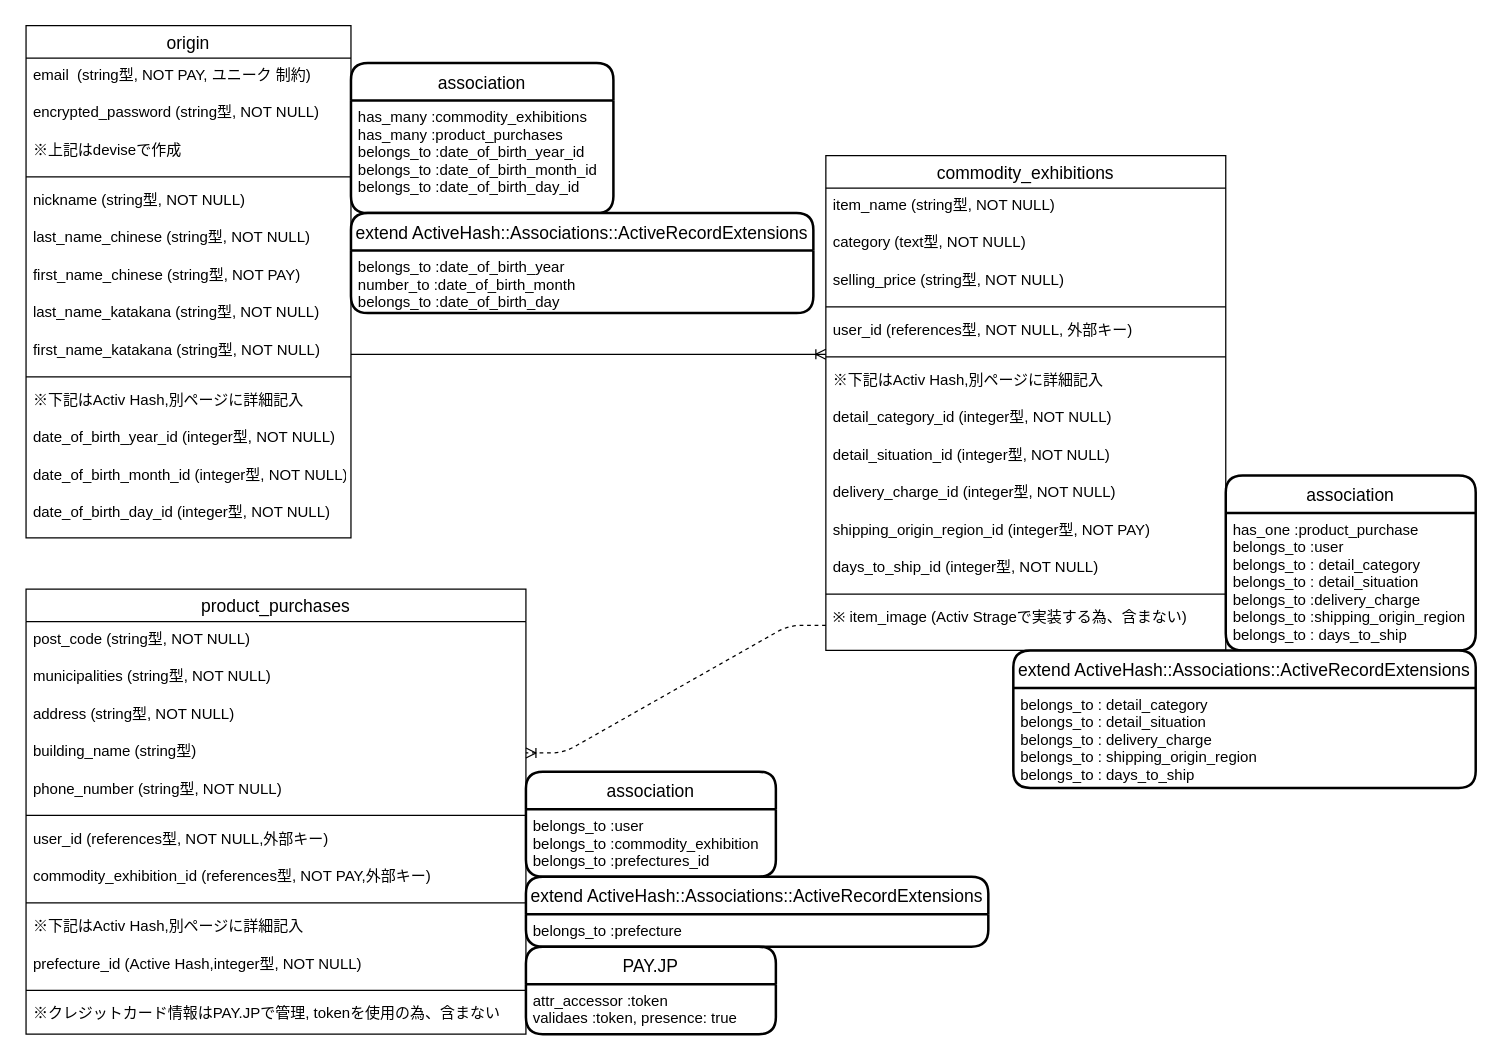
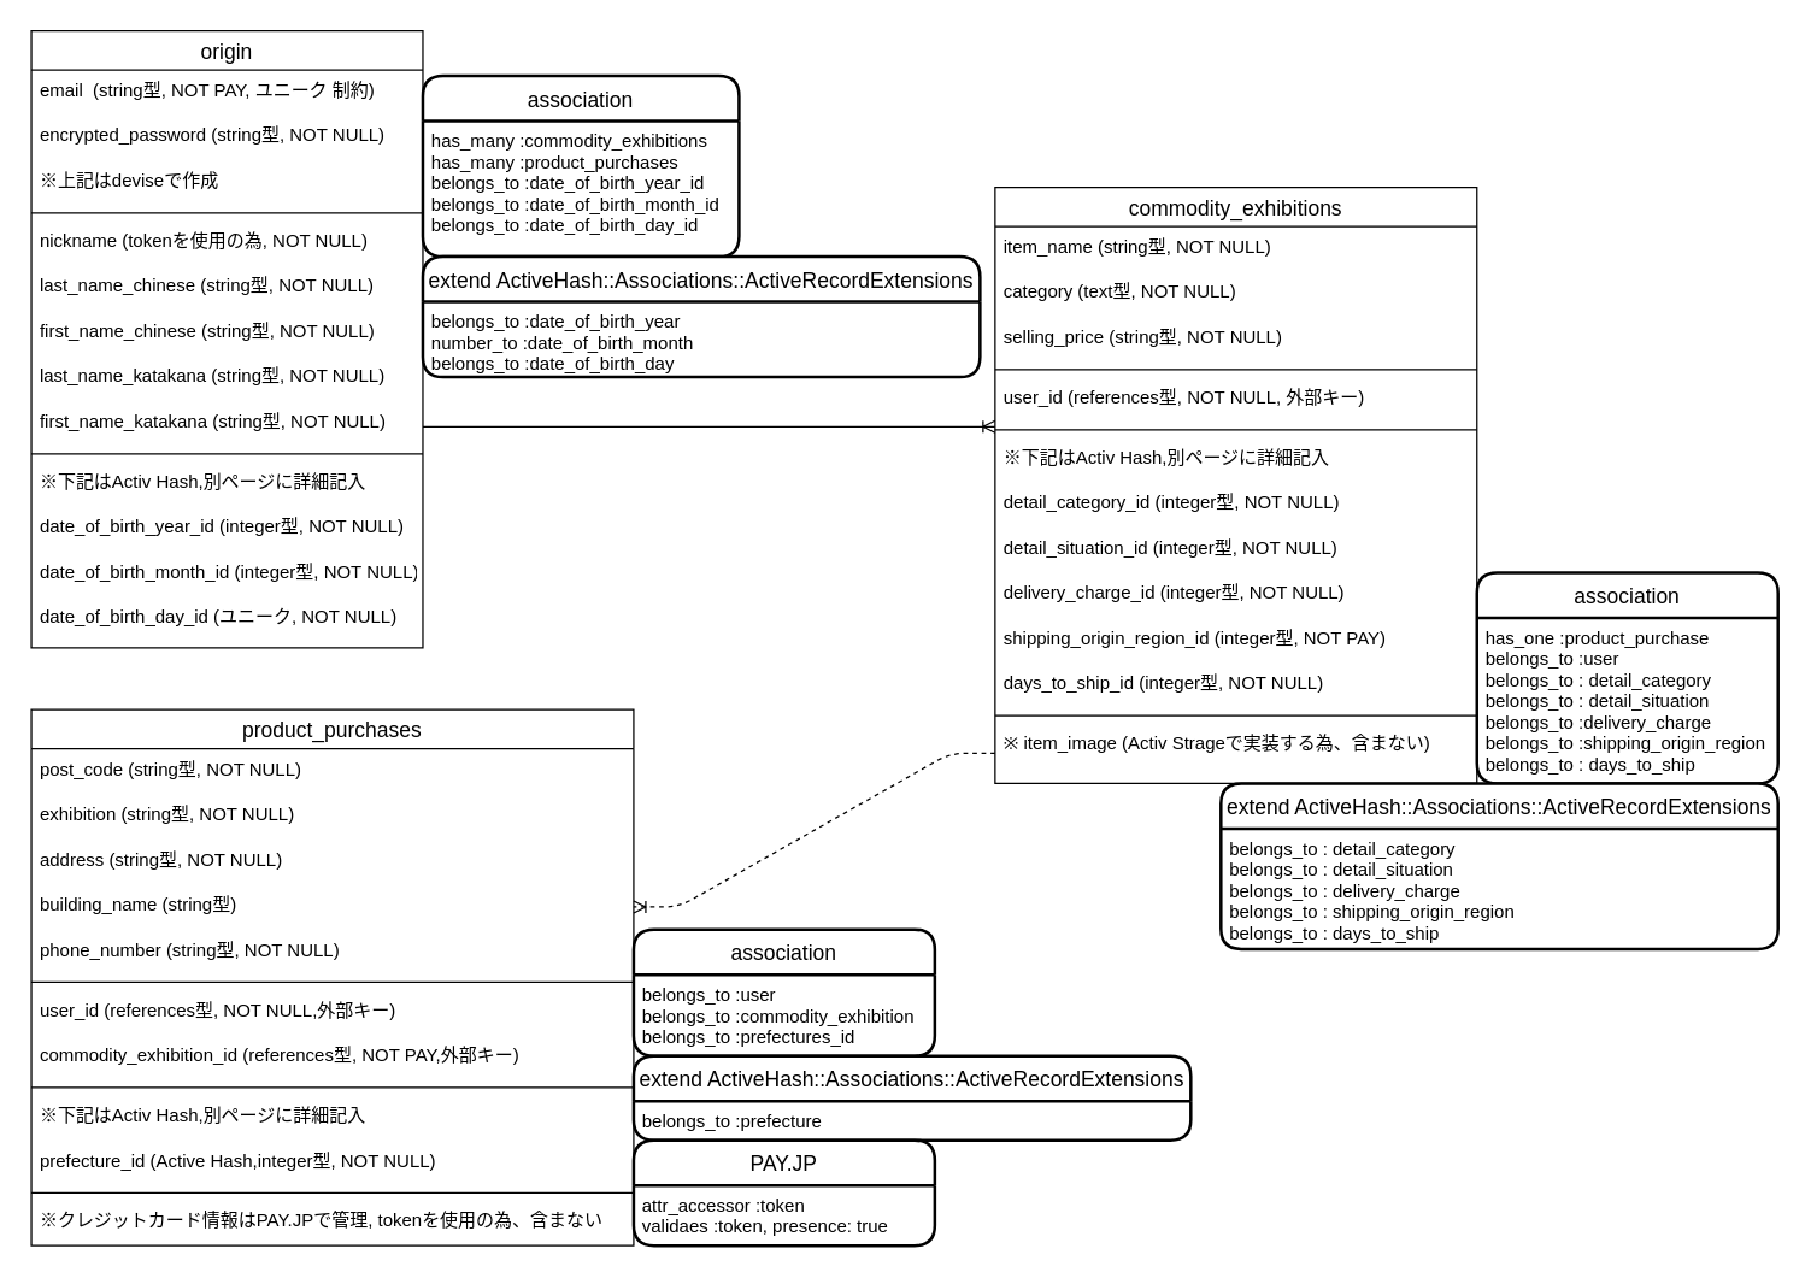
  <mxCell id="0" />
  <mxCell id="1" parent="0" />
  <mxCell id="2" value="origin" style="swimlane;fontStyle=0;childLayout=stackLayout;horizontal=1;startSize=26;horizontalStack=0;resizeParent=1;resizeParentMax=0;resizeLast=0;collapsible=1;marginBottom=0;align=center;fontSize=14;" parent="1" vertex="1"><mxGeometry y="20" width="260" height="410" as="geometry" x="20" /></mxCell>
  <mxCell id="3" value="email  (string型, NOT PAY, ユニーク 制約)" style="text;strokeColor=none;fillColor=none;spacingLeft=4;spacingRight=4;overflow=hidden;rotatable=0;points=[[0,0.5],[1,0.5]];portConstraint=eastwest;fontSize=12;" parent="2" vertex="1"><mxGeometry y="26" width="260" height="30" as="geometry" /></mxCell>
  <mxCell id="4" value="encrypted_password (string型, NOT NULL)" style="text;strokeColor=none;fillColor=none;spacingLeft=4;spacingRight=4;overflow=hidden;rotatable=0;points=[[0,0.5],[1,0.5]];portConstraint=eastwest;fontSize=12;" parent="2" vertex="1"><mxGeometry y="56" width="260" height="30" as="geometry" /></mxCell>
  <mxCell id="5" value="※上記はdeviseで作成" style="text;strokeColor=none;fillColor=none;spacingLeft=4;spacingRight=4;overflow=hidden;rotatable=0;points=[[0,0.5],[1,0.5]];portConstraint=eastwest;fontSize=12;" vertex="1" parent="2"><mxGeometry y="86" width="260" height="30" as="geometry" /></mxCell>
  <mxCell id="6" value="" style="line;strokeWidth=1;rotatable=0;dashed=0;labelPosition=right;align=left;verticalAlign=middle;spacingTop=0;spacingLeft=6;points=[];portConstraint=eastwest;" vertex="1" parent="2"><mxGeometry y="116" width="260" height="10" as="geometry" /></mxCell>
- <mxCell id="7" value="nickname (string型, NOT NULL)" style="text;spacingLeft=4;spacingRight=4;overflow=hidden;rotatable=0;points=[[0,0.5],[1,0.5]];portConstraint=eastwest;fontSize=12;" parent="2" vertex="1"><mxGeometry y="126" width="260" height="30" as="geometry" /></mxCell>
+ <mxCell id="7" value="nickname (tokenを使用の為, NOT NULL)" style="text;spacingLeft=4;spacingRight=4;overflow=hidden;rotatable=0;points=[[0,0.5],[1,0.5]];portConstraint=eastwest;fontSize=12;" parent="2" vertex="1"><mxGeometry y="126" width="260" height="30" as="geometry" /></mxCell>
  <mxCell id="8" value="last_name_chinese (string型, NOT NULL)" style="text;strokeColor=none;fillColor=none;spacingLeft=4;spacingRight=4;overflow=hidden;rotatable=0;points=[[0,0.5],[1,0.5]];portConstraint=eastwest;fontSize=12;" parent="2" vertex="1"><mxGeometry y="156" width="260" height="30" as="geometry" /></mxCell>
- <mxCell id="9" value="first_name_chinese (string型, NOT PAY)" style="text;strokeColor=none;fillColor=none;spacingLeft=4;spacingRight=4;overflow=hidden;rotatable=0;points=[[0,0.5],[1,0.5]];portConstraint=eastwest;fontSize=12;" parent="2" vertex="1"><mxGeometry y="186" width="260" height="30" as="geometry" /></mxCell>
+ <mxCell id="9" value="first_name_chinese (string型, NOT NULL)" style="text;strokeColor=none;fillColor=none;spacingLeft=4;spacingRight=4;overflow=hidden;rotatable=0;points=[[0,0.5],[1,0.5]];portConstraint=eastwest;fontSize=12;" parent="2" vertex="1"><mxGeometry y="186" width="260" height="30" as="geometry" /></mxCell>
  <mxCell id="10" value="last_name_katakana (string型, NOT NULL)" style="text;strokeColor=none;fillColor=none;spacingLeft=4;spacingRight=4;overflow=hidden;rotatable=0;points=[[0,0.5],[1,0.5]];portConstraint=eastwest;fontSize=12;" parent="2" vertex="1"><mxGeometry y="216" width="260" height="30" as="geometry" /></mxCell>
  <mxCell id="11" value="first_name_katakana (string型, NOT NULL)" style="text;strokeColor=none;fillColor=none;spacingLeft=4;spacingRight=4;overflow=hidden;rotatable=0;points=[[0,0.5],[1,0.5]];portConstraint=eastwest;fontSize=12;" parent="2" vertex="1"><mxGeometry y="246" width="260" height="30" as="geometry" /></mxCell>
  <mxCell id="12" value="" style="line;strokeWidth=1;rotatable=0;dashed=0;labelPosition=right;align=left;verticalAlign=middle;spacingTop=0;spacingLeft=6;points=[];portConstraint=eastwest;" parent="2" vertex="1"><mxGeometry y="276" width="260" height="10" as="geometry" /></mxCell>
  <mxCell id="13" value="※下記はActiv Hash,別ページに詳細記入 " style="text;strokeColor=none;fillColor=none;spacingLeft=4;spacingRight=4;overflow=hidden;rotatable=0;points=[[0,0.5],[1,0.5]];portConstraint=eastwest;fontSize=12;" vertex="1" parent="2"><mxGeometry y="286" width="260" height="30" as="geometry" /></mxCell>
  <mxCell id="14" value="date_of_birth_year_id (integer型, NOT NULL)" style="text;strokeColor=none;fillColor=none;spacingLeft=4;spacingRight=4;overflow=hidden;rotatable=0;points=[[0,0.5],[1,0.5]];portConstraint=eastwest;fontSize=12;" parent="2" vertex="1"><mxGeometry y="316" width="260" height="30" as="geometry" /></mxCell>
  <mxCell id="15" value="date_of_birth_month_id (integer型, NOT NULL)" style="text;strokeColor=none;fillColor=none;spacingLeft=4;spacingRight=4;overflow=hidden;rotatable=0;points=[[0,0.5],[1,0.5]];portConstraint=eastwest;fontSize=12;" parent="2" vertex="1"><mxGeometry y="346" width="260" height="30" as="geometry" /></mxCell>
- <mxCell id="16" value="date_of_birth_day_id (integer型, NOT NULL)" style="text;strokeColor=none;fillColor=none;spacingLeft=4;spacingRight=4;overflow=hidden;rotatable=0;points=[[0,0.5],[1,0.5]];portConstraint=eastwest;fontSize=12;" parent="2" vertex="1"><mxGeometry y="376" width="260" height="34" as="geometry" /></mxCell>
+ <mxCell id="16" value="date_of_birth_day_id (ユニーク, NOT NULL)" style="text;strokeColor=none;fillColor=none;spacingLeft=4;spacingRight=4;overflow=hidden;rotatable=0;points=[[0,0.5],[1,0.5]];portConstraint=eastwest;fontSize=12;" parent="2" vertex="1"><mxGeometry y="376" width="260" height="34" as="geometry" /></mxCell>
  <mxCell id="17" value="commodity_exhibitions" style="swimlane;fontStyle=0;childLayout=stackLayout;horizontal=1;startSize=26;horizontalStack=0;resizeParent=1;resizeParentMax=0;resizeLast=0;collapsible=1;marginBottom=0;align=center;fontSize=14;" parent="1" vertex="1"><mxGeometry x="660" y="124" width="320" height="396" as="geometry" /></mxCell>
  <mxCell id="18" value="item_name (string型, NOT NULL)" style="text;strokeColor=none;fillColor=none;spacingLeft=4;spacingRight=4;overflow=hidden;rotatable=0;points=[[0,0.5],[1,0.5]];portConstraint=eastwest;fontSize=12;" parent="17" vertex="1"><mxGeometry y="26" width="320" height="30" as="geometry" /></mxCell>
  <mxCell id="19" value="category (text型, NOT NULL)" style="text;strokeColor=none;fillColor=none;spacingLeft=4;spacingRight=4;overflow=hidden;rotatable=0;points=[[0,0.5],[1,0.5]];portConstraint=eastwest;fontSize=12;" parent="17" vertex="1"><mxGeometry y="56" width="320" height="30" as="geometry" /></mxCell>
  <mxCell id="20" value="selling_price (string型, NOT NULL)" style="text;strokeColor=none;fillColor=none;spacingLeft=4;spacingRight=4;overflow=hidden;rotatable=0;points=[[0,0.5],[1,0.5]];portConstraint=eastwest;fontSize=12;" parent="17" vertex="1"><mxGeometry y="86" width="320" height="30" as="geometry" /></mxCell>
  <mxCell id="21" value="" style="line;strokeWidth=1;rotatable=0;dashed=0;labelPosition=right;align=left;verticalAlign=middle;spacingTop=0;spacingLeft=6;points=[];portConstraint=eastwest;" parent="17" vertex="1"><mxGeometry y="116" width="320" height="10" as="geometry" /></mxCell>
  <mxCell id="22" value="user_id (references型, NOT NULL, 外部キー)" style="text;strokeColor=none;fillColor=none;spacingLeft=4;spacingRight=4;overflow=hidden;rotatable=0;points=[[0,0.5],[1,0.5]];portConstraint=eastwest;fontSize=12;" parent="17" vertex="1"><mxGeometry y="126" width="320" height="30" as="geometry" /></mxCell>
  <mxCell id="23" value="" style="line;strokeWidth=1;rotatable=0;dashed=0;labelPosition=right;align=left;verticalAlign=middle;spacingTop=0;spacingLeft=6;points=[];portConstraint=eastwest;" parent="17" vertex="1"><mxGeometry y="156" width="320" height="10" as="geometry" /></mxCell>
  <mxCell id="24" value="※下記はActiv Hash,別ページに詳細記入 " style="text;strokeColor=none;fillColor=none;spacingLeft=4;spacingRight=4;overflow=hidden;rotatable=0;points=[[0,0.5],[1,0.5]];portConstraint=eastwest;fontSize=12;" vertex="1" parent="17"><mxGeometry y="166" width="320" height="30" as="geometry" /></mxCell>
  <mxCell id="25" value="detail_category_id (integer型, NOT NULL)" style="text;strokeColor=none;fillColor=none;spacingLeft=4;spacingRight=4;overflow=hidden;rotatable=0;points=[[0,0.5],[1,0.5]];portConstraint=eastwest;fontSize=12;" parent="17" vertex="1"><mxGeometry y="196" width="320" height="30" as="geometry" /></mxCell>
  <mxCell id="26" value="detail_situation_id (integer型, NOT NULL)" style="text;strokeColor=none;fillColor=none;spacingLeft=4;spacingRight=4;overflow=hidden;rotatable=0;points=[[0,0.5],[1,0.5]];portConstraint=eastwest;fontSize=12;" parent="17" vertex="1"><mxGeometry y="226" width="320" height="30" as="geometry" /></mxCell>
  <mxCell id="27" value="delivery_charge_id (integer型, NOT NULL)" style="text;strokeColor=none;fillColor=none;spacingLeft=4;spacingRight=4;overflow=hidden;rotatable=0;points=[[0,0.5],[1,0.5]];portConstraint=eastwest;fontSize=12;" parent="17" vertex="1"><mxGeometry y="256" width="320" height="30" as="geometry" /></mxCell>
  <mxCell id="28" value="shipping_origin_region_id (integer型, NOT PAY)" style="text;strokeColor=none;fillColor=none;spacingLeft=4;spacingRight=4;overflow=hidden;rotatable=0;points=[[0,0.5],[1,0.5]];portConstraint=eastwest;fontSize=12;" parent="17" vertex="1"><mxGeometry y="286" width="320" height="30" as="geometry" /></mxCell>
  <mxCell id="29" value="days_to_ship_id (integer型, NOT NULL)" style="text;strokeColor=none;fillColor=none;spacingLeft=4;spacingRight=4;overflow=hidden;rotatable=0;points=[[0,0.5],[1,0.5]];portConstraint=eastwest;fontSize=12;" parent="17" vertex="1"><mxGeometry y="316" width="320" height="30" as="geometry" /></mxCell>
  <mxCell id="30" value="" style="line;strokeWidth=1;rotatable=0;dashed=0;labelPosition=right;align=left;verticalAlign=middle;spacingTop=0;spacingLeft=6;points=[];portConstraint=eastwest;" parent="17" vertex="1"><mxGeometry y="346" width="320" height="10" as="geometry" /></mxCell>
  <mxCell id="31" value="※ item_image (Activ Strageで実装する為、含まない)" style="text;strokeColor=none;fillColor=none;spacingLeft=4;spacingRight=4;overflow=hidden;rotatable=0;points=[[0,0.5],[1,0.5]];portConstraint=eastwest;fontSize=12;" parent="17" vertex="1"><mxGeometry y="356" width="320" height="40" as="geometry" /></mxCell>
  <mxCell id="32" value="product_purchases" style="swimlane;fontStyle=0;childLayout=stackLayout;horizontal=1;startSize=26;horizontalStack=0;resizeParent=1;resizeParentMax=0;resizeLast=0;collapsible=1;marginBottom=0;align=center;fontSize=14;" parent="1" vertex="1"><mxGeometry y="471" width="400" height="356" as="geometry" x="20" /></mxCell>
  <mxCell id="33" value="post_code (string型, NOT NULL)" style="text;strokeColor=none;fillColor=none;spacingLeft=4;spacingRight=4;overflow=hidden;rotatable=0;points=[[0,0.5],[1,0.5]];portConstraint=eastwest;fontSize=12;" parent="32" vertex="1"><mxGeometry y="26" width="400" height="30" as="geometry" /></mxCell>
- <mxCell id="34" value="municipalities (string型, NOT NULL)" style="text;strokeColor=none;fillColor=none;spacingLeft=4;spacingRight=4;overflow=hidden;rotatable=0;points=[[0,0.5],[1,0.5]];portConstraint=eastwest;fontSize=12;" parent="32" vertex="1"><mxGeometry y="56" width="400" height="30" as="geometry" /></mxCell>
+ <mxCell id="34" value="exhibition (string型, NOT NULL)" style="text;strokeColor=none;fillColor=none;spacingLeft=4;spacingRight=4;overflow=hidden;rotatable=0;points=[[0,0.5],[1,0.5]];portConstraint=eastwest;fontSize=12;" parent="32" vertex="1"><mxGeometry y="56" width="400" height="30" as="geometry" /></mxCell>
  <mxCell id="35" value="address (string型, NOT NULL)" style="text;strokeColor=none;fillColor=none;spacingLeft=4;spacingRight=4;overflow=hidden;rotatable=0;points=[[0,0.5],[1,0.5]];portConstraint=eastwest;fontSize=12;" parent="32" vertex="1"><mxGeometry y="86" width="400" height="30" as="geometry" /></mxCell>
  <mxCell id="36" value="building_name (string型)" style="text;strokeColor=none;fillColor=none;spacingLeft=4;spacingRight=4;overflow=hidden;rotatable=0;points=[[0,0.5],[1,0.5]];portConstraint=eastwest;fontSize=12;" parent="32" vertex="1"><mxGeometry y="116" width="400" height="30" as="geometry" /></mxCell>
  <mxCell id="37" value="phone_number (string型, NOT NULL)" style="text;strokeColor=none;fillColor=none;spacingLeft=4;spacingRight=4;overflow=hidden;rotatable=0;points=[[0,0.5],[1,0.5]];portConstraint=eastwest;fontSize=12;" parent="32" vertex="1"><mxGeometry y="146" width="400" height="30" as="geometry" /></mxCell>
  <mxCell id="38" value="" style="line;strokeWidth=1;rotatable=0;dashed=0;labelPosition=right;align=left;verticalAlign=middle;spacingTop=0;spacingLeft=6;points=[];portConstraint=eastwest;" parent="32" vertex="1"><mxGeometry y="176" width="400" height="10" as="geometry" /></mxCell>
  <mxCell id="39" value="user_id (references型, NOT NULL,外部キー)" style="text;strokeColor=none;fillColor=none;spacingLeft=4;spacingRight=4;overflow=hidden;rotatable=0;points=[[0,0.5],[1,0.5]];portConstraint=eastwest;fontSize=12;" parent="32" vertex="1"><mxGeometry y="186" width="400" height="30" as="geometry" /></mxCell>
  <mxCell id="40" value="commodity_exhibition_id (references型, NOT PAY,外部キー)" style="text;strokeColor=none;fillColor=none;spacingLeft=4;spacingRight=4;overflow=hidden;rotatable=0;points=[[0,0.5],[1,0.5]];portConstraint=eastwest;fontSize=12;" parent="32" vertex="1"><mxGeometry y="216" width="400" height="30" as="geometry" /></mxCell>
  <mxCell id="41" value="" style="line;strokeWidth=1;rotatable=0;dashed=0;labelPosition=right;align=left;verticalAlign=middle;spacingTop=0;spacingLeft=6;points=[];portConstraint=eastwest;" parent="32" vertex="1"><mxGeometry y="246" width="400" height="10" as="geometry" /></mxCell>
  <mxCell id="42" value="※下記はActiv Hash,別ページに詳細記入 " style="text;strokeColor=none;fillColor=none;spacingLeft=4;spacingRight=4;overflow=hidden;rotatable=0;points=[[0,0.5],[1,0.5]];portConstraint=eastwest;fontSize=12;" vertex="1" parent="32"><mxGeometry y="256" width="400" height="30" as="geometry" /></mxCell>
  <mxCell id="43" value="prefecture_id (Active Hash,integer型, NOT NULL)" style="text;strokeColor=none;fillColor=none;spacingLeft=4;spacingRight=4;overflow=hidden;rotatable=0;points=[[0,0.5],[1,0.5]];portConstraint=eastwest;fontSize=12;" parent="32" vertex="1"><mxGeometry y="286" width="400" height="30" as="geometry" /></mxCell>
  <mxCell id="44" value="" style="line;strokeWidth=1;rotatable=0;dashed=0;labelPosition=right;align=left;verticalAlign=middle;spacingTop=0;spacingLeft=6;points=[];portConstraint=eastwest;" vertex="1" parent="32"><mxGeometry y="316" width="400" height="10" as="geometry" /></mxCell>
  <mxCell id="45" value="※クレジットカード情報はPAY.JPで管理, tokenを使用の為、含まない" style="text;strokeColor=none;fillColor=none;spacingLeft=4;spacingRight=4;overflow=hidden;rotatable=0;points=[[0,0.5],[1,0.5]];portConstraint=eastwest;fontSize=12;" vertex="1" parent="32"><mxGeometry y="326" width="400" height="30" as="geometry" /></mxCell>
  <mxCell id="46" value="association" style="swimlane;childLayout=stackLayout;horizontal=1;startSize=30;horizontalStack=0;rounded=1;fontSize=14;fontStyle=0;strokeWidth=2;resizeParent=0;resizeLast=1;shadow=0;dashed=0;align=center;" parent="1" vertex="1"><mxGeometry x="280" y="50" width="210" height="120" as="geometry" /></mxCell>
  <mxCell id="47" value="has_many :commodity_exhibitions&#10;has_many :product_purchases&#10;belongs_to :date_of_birth_year_id&#10;belongs_to :date_of_birth_month_id&#10;belongs_to :date_of_birth_day_id&#10;" style="align=left;strokeColor=none;fillColor=none;spacingLeft=4;fontSize=12;verticalAlign=top;resizable=0;rotatable=0;part=1;" parent="46" vertex="1"><mxGeometry y="30" width="210" height="90" as="geometry" /></mxCell>
  <mxCell id="48" value="association" style="swimlane;childLayout=stackLayout;horizontal=1;startSize=30;horizontalStack=0;rounded=1;fontSize=14;fontStyle=0;strokeWidth=2;resizeParent=0;resizeLast=1;shadow=0;dashed=0;align=center;" parent="1" vertex="1"><mxGeometry x="980" y="380" width="200" height="140" as="geometry" /></mxCell>
  <mxCell id="49" value="has_one :product_purchase&#10;belongs_to :user&#10;belongs_to : detail_category&#10;belongs_to : detail_situation&#10;belongs_to :delivery_charge&#10;belongs_to :shipping_origin_region&#10;belongs_to : days_to_ship&#10;&#10;" style="align=left;strokeColor=none;fillColor=none;spacingLeft=4;fontSize=12;verticalAlign=top;resizable=0;rotatable=0;part=1;" parent="48" vertex="1"><mxGeometry y="30" width="200" height="110" as="geometry" /></mxCell>
  <mxCell id="50" value="association" style="swimlane;childLayout=stackLayout;horizontal=1;startSize=30;horizontalStack=0;rounded=1;fontSize=14;fontStyle=0;strokeWidth=2;resizeParent=0;resizeLast=1;shadow=0;dashed=0;align=center;" parent="1" vertex="1"><mxGeometry x="420" y="617" width="200" height="84" as="geometry" /></mxCell>
  <mxCell id="51" value="belongs_to :user&#10;belongs_to :commodity_exhibition&#10;belongs_to :prefectures_id" style="align=left;strokeColor=none;fillColor=none;spacingLeft=4;fontSize=12;verticalAlign=top;resizable=0;rotatable=0;part=1;" parent="50" vertex="1"><mxGeometry y="30" width="200" height="54" as="geometry" /></mxCell>
  <mxCell id="52" value="PAY.JP" style="swimlane;childLayout=stackLayout;horizontal=1;startSize=30;horizontalStack=0;rounded=1;fontSize=14;fontStyle=0;strokeWidth=2;resizeParent=0;resizeLast=1;shadow=0;dashed=0;align=center;" vertex="1" parent="1"><mxGeometry x="420" y="757" width="200" height="70" as="geometry" /></mxCell>
  <mxCell id="53" value="attr_accessor :token&#10;validaes :token, presence: true" style="align=left;strokeColor=none;fillColor=none;spacingLeft=4;fontSize=12;verticalAlign=top;resizable=0;rotatable=0;part=1;" vertex="1" parent="52"><mxGeometry y="30" width="200" height="40" as="geometry" /></mxCell>
  <mxCell id="54" value="extend ActiveHash::Associations::ActiveRecordExtensions" style="swimlane;childLayout=stackLayout;horizontal=1;startSize=30;horizontalStack=0;rounded=1;fontSize=14;fontStyle=0;strokeWidth=2;resizeParent=0;resizeLast=1;shadow=0;dashed=0;align=center;" vertex="1" parent="1"><mxGeometry x="280" y="170" width="370" height="80" as="geometry" /></mxCell>
  <mxCell id="55" value="belongs_to :date_of_birth_year&#10;number_to :date_of_birth_month&#10;belongs_to :date_of_birth_day" style="align=left;strokeColor=none;fillColor=none;spacingLeft=4;fontSize=12;verticalAlign=top;resizable=0;rotatable=0;part=1;" vertex="1" parent="54"><mxGeometry y="30" width="370" height="50" as="geometry" /></mxCell>
  <mxCell id="56" value="extend ActiveHash::Associations::ActiveRecordExtensions" style="swimlane;childLayout=stackLayout;horizontal=1;startSize=30;horizontalStack=0;rounded=1;fontSize=14;fontStyle=0;strokeWidth=2;resizeParent=0;resizeLast=1;shadow=0;dashed=0;align=center;" vertex="1" parent="1"><mxGeometry x="420" y="701" width="370" height="56" as="geometry" /></mxCell>
  <mxCell id="57" value="belongs_to :prefecture" style="align=left;strokeColor=none;fillColor=none;spacingLeft=4;fontSize=12;verticalAlign=top;resizable=0;rotatable=0;part=1;" vertex="1" parent="56"><mxGeometry y="30" width="370" height="26" as="geometry" /></mxCell>
  <mxCell id="58" value="extend ActiveHash::Associations::ActiveRecordExtensions" style="swimlane;childLayout=stackLayout;horizontal=1;startSize=30;horizontalStack=0;rounded=1;fontSize=14;fontStyle=0;strokeWidth=2;resizeParent=0;resizeLast=1;shadow=0;dashed=0;align=center;" vertex="1" parent="1"><mxGeometry x="810" y="520" width="370" height="110" as="geometry" /></mxCell>
  <mxCell id="59" value="belongs_to : detail_category&#10;belongs_to : detail_situation&#10;belongs_to : delivery_charge&#10;belongs_to : shipping_origin_region&#10;belongs_to : days_to_ship" style="align=left;strokeColor=none;fillColor=none;spacingLeft=4;fontSize=12;verticalAlign=top;resizable=0;rotatable=0;part=1;" vertex="1" parent="58"><mxGeometry y="30" width="370" height="80" as="geometry" /></mxCell>
  <mxCell id="60" value="" style="edgeStyle=entityRelationEdgeStyle;fontSize=12;html=1;endArrow=ERoneToMany;" edge="1" parent="1"><mxGeometry width="100" height="100" relative="1" as="geometry"><mxPoint x="280" y="283" as="sourcePoint" /><mxPoint x="660" y="283" as="targetPoint" /></mxGeometry></mxCell>
  <mxCell id="61" value="" style="edgeStyle=entityRelationEdgeStyle;fontSize=12;html=1;endArrow=ERoneToMany;exitX=0;exitY=0.5;exitDx=0;exitDy=0;dashed=1;" edge="1" parent="1" source="31" target="36"><mxGeometry width="100" height="100" relative="1" as="geometry"><mxPoint x="640" y="487" as="sourcePoint" /><mxPoint x="550" y="410" as="targetPoint" /></mxGeometry></mxCell>
